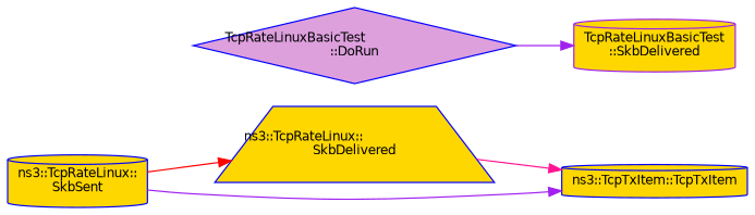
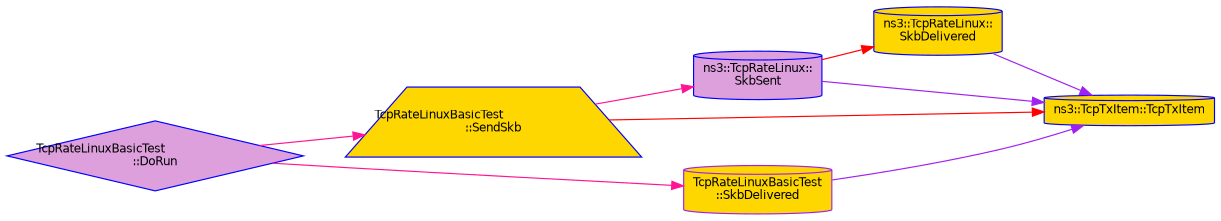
  digraph {
    rankdir=RL
    node [color=blue fillcolor=gold fontname=Helvetica fontsize=10 shape=cylinder style=filled]
    edge [color=purple dir=back fontname=Helvetica fontsize=10 labelfontname=Helvetica labelfontsize=10 style=solid]
    n1 [fontcolor=black height=0.2 label="ns3::TcpTxItem::TcpTxItem" width=0.4]
+   n2 [height=0.2 label="TcpRateLinuxBasicTest\l::SendSkb" shape=trapezium width=0.4]
    n3 [color=purple height=0.2 label="TcpRateLinuxBasicTest\l::SkbDelivered" width=0.4]
-   n4 [height=0.2 label="ns3::TcpRateLinux::\lSkbDelivered" shape=trapezium width=0.4]
-   n5 [height=0.2 label="ns3::TcpRateLinux::\lSkbSent" width=0.4]
+   n4 [height=0.2 label="ns3::TcpRateLinux::\lSkbDelivered" width=0.4]
+   n5 [fillcolor=plum height=0.2 label="ns3::TcpRateLinux::\lSkbSent" width=0.4]
    n6 [fillcolor=plum height=0.2 label="TcpRateLinuxBasicTest\l::DoRun" shape=diamond width=0.4]
-   n1 -> n4 [color=deeppink]
+   n1 -> n2 [color=red]
+   n1 -> n3
+   n1 -> n4
    n1 -> n5
-   n3 -> n6
+   n2 -> n6 [color=deeppink]
+   n3 -> n6 [color=deeppink]
    n4 -> n5 [color=red]
+   n5 -> n2 [color=deeppink]
  }
